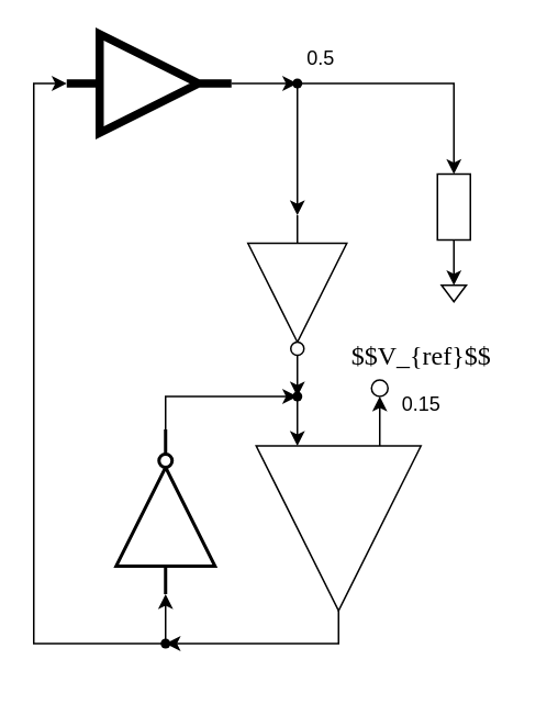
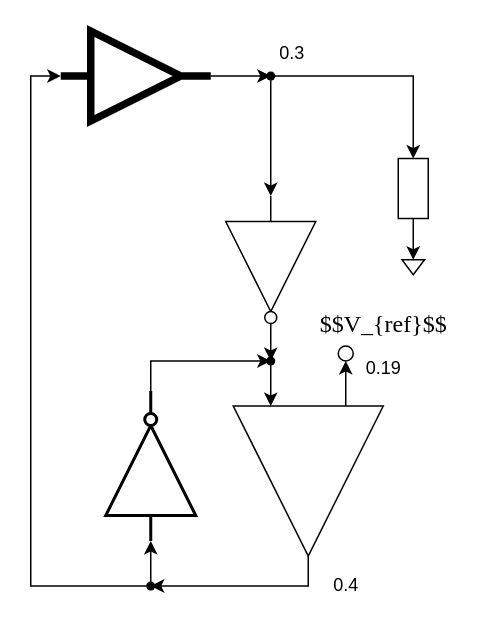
  <mxCell id="0" />
  <mxCell id="1" parent="0" />
  <mxCell id="2" style="edgeStyle=orthogonalEdgeStyle;rounded=0;orthogonalLoop=1;jettySize=auto;html=1;entryX=0;entryY=0.5;entryDx=0;entryDy=0;" edge="1" parent="1" source="7" target="5"><mxGeometry relative="1" as="geometry" /></mxCell>
  <mxCell id="3" value="" style="verticalLabelPosition=bottom;shadow=0;dashed=0;align=center;html=1;verticalAlign=top;shape=mxgraph.electrical.logic_gates.buffer;fontStyle=0;strokeWidth=5;" vertex="1" parent="1"><mxGeometry x="40" y="20" width="100" height="60" as="geometry" /></mxCell>
  <mxCell id="4" style="edgeStyle=orthogonalEdgeStyle;rounded=0;orthogonalLoop=1;jettySize=auto;html=1;exitX=1;exitY=0.5;exitDx=0;exitDy=0;entryX=0;entryY=0.5;entryDx=0;entryDy=0;" edge="1" parent="1" source="5" target="21"><mxGeometry relative="1" as="geometry" /></mxCell>
  <mxCell id="5" value="" style="rounded=0;whiteSpace=wrap;html=1;rotation=90;" vertex="1" parent="1"><mxGeometry x="255" y="115" width="40" height="20" as="geometry" /></mxCell>
  <mxCell id="6" value="" style="edgeStyle=orthogonalEdgeStyle;rounded=0;orthogonalLoop=1;jettySize=auto;html=1;entryDx=0;entryDy=0;" edge="1" parent="1" source="3" target="7"><mxGeometry relative="1" as="geometry"><mxPoint x="140" y="50" as="sourcePoint" /><mxPoint x="270" y="105" as="targetPoint" /></mxGeometry></mxCell>
  <mxCell id="7" value="" style="shape=waypoint;sketch=0;size=6;pointerEvents=1;points=[];fillColor=none;resizable=0;rotatable=0;perimeter=centerPerimeter;snapToPoint=1;" vertex="1" parent="1"><mxGeometry x="170" y="40" width="20" height="20" as="geometry" /></mxCell>
  <mxCell id="8" style="edgeStyle=orthogonalEdgeStyle;rounded=0;orthogonalLoop=1;jettySize=auto;html=1;exitDx=0;exitDy=0;exitPerimeter=0;entryX=0;entryY=0.75;entryDx=0;entryDy=0;" edge="1" parent="1" source="15" target="13"><mxGeometry relative="1" as="geometry" /></mxCell>
  <mxCell id="9" value="" style="verticalLabelPosition=bottom;shadow=0;dashed=0;align=center;html=1;verticalAlign=top;shape=mxgraph.electrical.logic_gates.inverter_2;rotation=90;" vertex="1" parent="1"><mxGeometry x="130" y="150" width="100" height="60" as="geometry" /></mxCell>
  <mxCell id="10" style="edgeStyle=orthogonalEdgeStyle;rounded=0;orthogonalLoop=1;jettySize=auto;html=1;entryX=0;entryY=0.5;entryDx=0;entryDy=0;entryPerimeter=0;" edge="1" parent="1" source="7" target="9"><mxGeometry relative="1" as="geometry" /></mxCell>
  <mxCell id="11" value="" style="verticalLabelPosition=bottom;shadow=0;dashed=0;align=center;html=1;verticalAlign=top;shape=mxgraph.electrical.logic_gates.inverter_2;rotation=-90;strokeWidth=2;" vertex="1" parent="1"><mxGeometry x="50" y="280" width="100" height="60" as="geometry" /></mxCell>
  <mxCell id="12" style="edgeStyle=orthogonalEdgeStyle;rounded=0;orthogonalLoop=1;jettySize=auto;html=1;exitX=0;exitY=0.25;exitDx=0;exitDy=0;" edge="1" parent="1" source="13"><mxGeometry relative="1" as="geometry"><mxPoint x="230" y="240" as="targetPoint" /></mxGeometry></mxCell>
  <mxCell id="13" value="" style="triangle;whiteSpace=wrap;html=1;rotation=90;" vertex="1" parent="1"><mxGeometry x="155" y="270" width="100" height="100" as="geometry" /></mxCell>
  <mxCell id="14" value="" style="edgeStyle=orthogonalEdgeStyle;rounded=0;orthogonalLoop=1;jettySize=auto;html=1;exitX=1;exitY=0.5;exitDx=0;exitDy=0;exitPerimeter=0;entryDx=0;entryDy=0;" edge="1" parent="1" source="9" target="15"><mxGeometry relative="1" as="geometry"><mxPoint x="180" y="230" as="sourcePoint" /><mxPoint x="180" y="270" as="targetPoint" /></mxGeometry></mxCell>
  <mxCell id="15" value="" style="shape=waypoint;sketch=0;size=6;pointerEvents=1;points=[];fillColor=none;resizable=0;rotatable=0;perimeter=centerPerimeter;snapToPoint=1;" vertex="1" parent="1"><mxGeometry x="170" y="230" width="20" height="20" as="geometry" /></mxCell>
  <mxCell id="16" style="edgeStyle=orthogonalEdgeStyle;rounded=0;orthogonalLoop=1;jettySize=auto;html=1;entryX=0.5;entryY=0.75;entryDx=0;entryDy=0;entryPerimeter=0;exitX=1;exitY=0.5;exitDx=0;exitDy=0;exitPerimeter=0;" edge="1" parent="1" source="11" target="15"><mxGeometry relative="1" as="geometry"><Array as="points"><mxPoint x="100" y="240" /></Array></mxGeometry></mxCell>
  <mxCell id="17" style="edgeStyle=orthogonalEdgeStyle;rounded=0;orthogonalLoop=1;jettySize=auto;html=1;exitDx=0;exitDy=0;entryX=0;entryY=0.5;entryDx=0;entryDy=0;entryPerimeter=0;" edge="1" parent="1" source="19" target="11"><mxGeometry relative="1" as="geometry" /></mxCell>
  <mxCell id="18" value="" style="edgeStyle=orthogonalEdgeStyle;rounded=0;orthogonalLoop=1;jettySize=auto;html=1;exitX=1;exitY=0.5;exitDx=0;exitDy=0;entryDx=0;entryDy=0;entryPerimeter=0;" edge="1" parent="1" source="13" target="19"><mxGeometry relative="1" as="geometry"><mxPoint x="205" y="370" as="sourcePoint" /><mxPoint x="100" y="360" as="targetPoint" /><Array as="points"><mxPoint x="205" y="390" /></Array></mxGeometry></mxCell>
  <mxCell id="19" value="" style="shape=waypoint;sketch=0;size=6;pointerEvents=1;points=[];fillColor=none;resizable=0;rotatable=0;perimeter=centerPerimeter;snapToPoint=1;" vertex="1" parent="1"><mxGeometry x="90" y="380" width="20" height="20" as="geometry" /></mxCell>
  <mxCell id="20" style="edgeStyle=orthogonalEdgeStyle;rounded=0;orthogonalLoop=1;jettySize=auto;html=1;entryX=0;entryY=0.5;entryDx=0;entryDy=0;entryPerimeter=0;" edge="1" parent="1" source="19" target="3"><mxGeometry relative="1" as="geometry"><Array as="points"><mxPoint x="20" y="390" /><mxPoint x="20" y="50" /></Array></mxGeometry></mxCell>
  <mxCell id="21" value="" style="triangle;whiteSpace=wrap;html=1;rotation=90;" vertex="1" parent="1"><mxGeometry x="270" y="170" width="10" height="15" as="geometry" /></mxCell>
  <mxCell id="22" value="" style="ellipse;whiteSpace=wrap;html=1;" vertex="1" parent="1"><mxGeometry x="225" y="230" width="10" height="10" as="geometry" /></mxCell>
  <mxCell id="23" value="$$V_{ref}$$" style="text;html=1;align=center;verticalAlign=middle;resizable=0;points=[];autosize=1;strokeColor=none;fillColor=none;connectable=0;allowArrows=0;fontFamily=Times New Roman;fontSize=16;" vertex="1" parent="1"><mxGeometry x="200" y="200" width="110" height="30" as="geometry" /></mxCell>
- <mxCell id="24" value="0.5" style="text;html=1;align=center;verticalAlign=middle;resizable=0;points=[];autosize=1;strokeColor=none;fillColor=none;" vertex="1" parent="1"><mxGeometry x="174" y="20" width="40" height="30" as="geometry" /></mxCell>
- <mxCell id="25" value="0.15" style="text;html=1;align=center;verticalAlign=middle;resizable=0;points=[];autosize=1;strokeColor=none;fillColor=none;" vertex="1" parent="1"><mxGeometry x="230" y="230" width="50" height="30" as="geometry" /></mxCell>
+ <mxCell id="24" value="0.3" style="text;html=1;align=center;verticalAlign=middle;resizable=0;points=[];autosize=1;strokeColor=none;fillColor=none;" vertex="1" parent="1"><mxGeometry x="174" y="20" width="40" height="30" as="geometry" /></mxCell>
+ <mxCell id="25" value="0.19" style="text;html=1;align=center;verticalAlign=middle;resizable=0;points=[];autosize=1;strokeColor=none;fillColor=none;" vertex="1" parent="1"><mxGeometry x="230" y="230" width="50" height="30" as="geometry" /></mxCell>
+ <mxCell id="26" value="0.4" style="text;html=1;align=center;verticalAlign=middle;resizable=0;points=[];autosize=1;strokeColor=none;fillColor=none;" vertex="1" parent="1"><mxGeometry x="210" y="375" width="40" height="30" as="geometry" /></mxCell>
